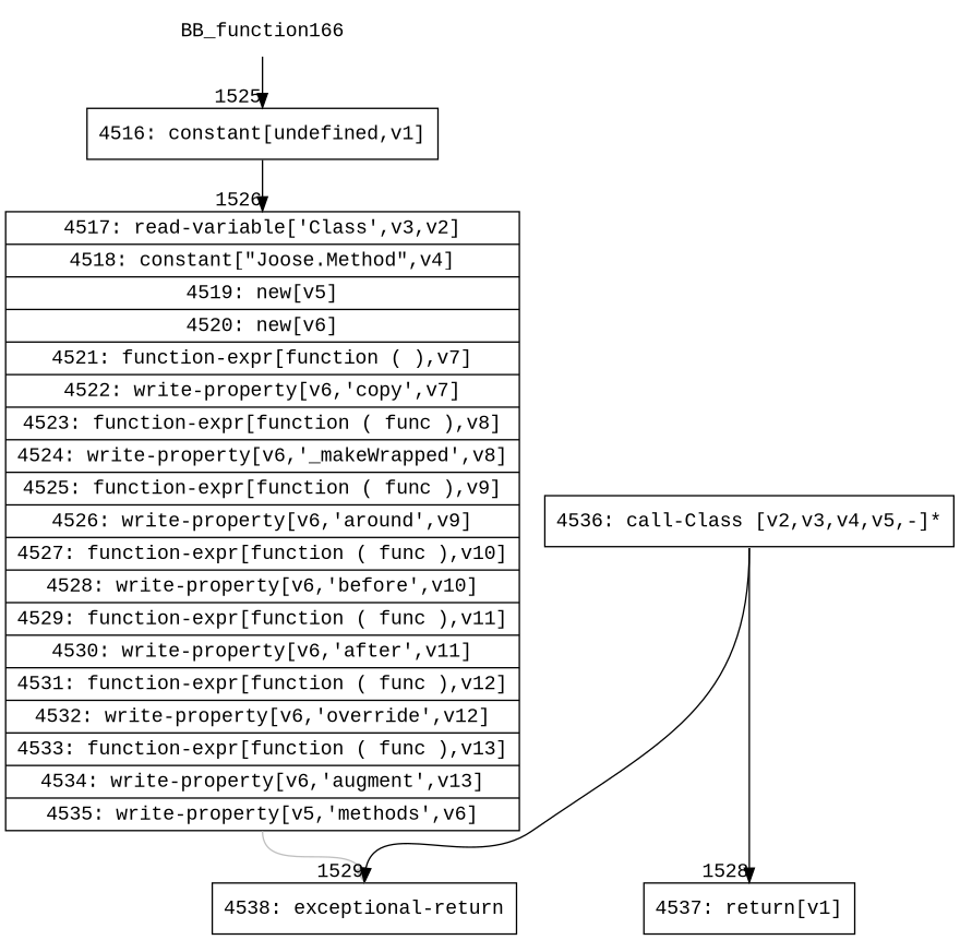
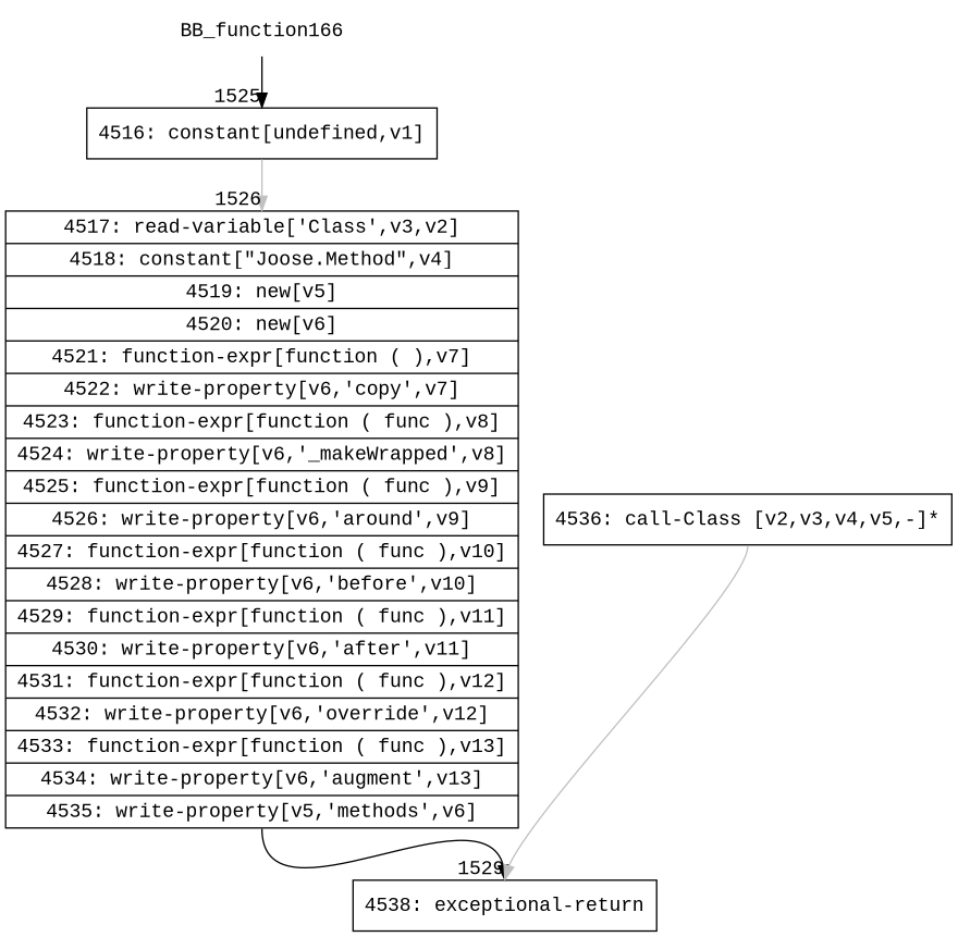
  digraph {
    fontname="Liberation Mono"
    rankdir=TD
    node [fontname="Liberation Mono" shape=record]
    edge [fontname="Liberation Mono" headport=n tailport=s]
    n1 [label=BB_function166 shape=none]
    n2 [label="{4516: constant[undefined,v1]}"]
    n3 [label="{4517: read-variable['Class',v3,v2]|4518: constant[\"Joose.Method\",v4]|4519: new[v5]|4520: new[v6]|4521: function-expr[function ( ),v7]|4522: write-property[v6,'copy',v7]|4523: function-expr[function ( func ),v8]|4524: write-property[v6,'_makeWrapped',v8]|4525: function-expr[function ( func ),v9]|4526: write-property[v6,'around',v9]|4527: function-expr[function ( func ),v10]|4528: write-property[v6,'before',v10]|4529: function-expr[function ( func ),v11]|4530: write-property[v6,'after',v11]|4531: function-expr[function ( func ),v12]|4532: write-property[v6,'override',v12]|4533: function-expr[function ( func ),v13]|4534: write-property[v6,'augment',v13]|4535: write-property[v5,'methods',v6]}"]
    n4 [label="{4538: exceptional-return}"]
    n5 [label="{4536: call-Class [v2,v3,v4,v5,-]*}"]
-   n6 [label="{4537: return[v1]}"]
    n1 -> n2 [headlabel="    1525"]
-   n2 -> n3 [headlabel="      1526"]
-   n3 -> n4 [color=gray headlabel="      1529"]
-   n5 -> n4 [color=black]
-   n5 -> n6 [headlabel="      1528"]
+   n2 -> n3 [headlabel="      1526" color=gray]
+   n3 -> n4 [color=black headlabel="      1529"]
+   n5 -> n4 [color=gray]
  }
